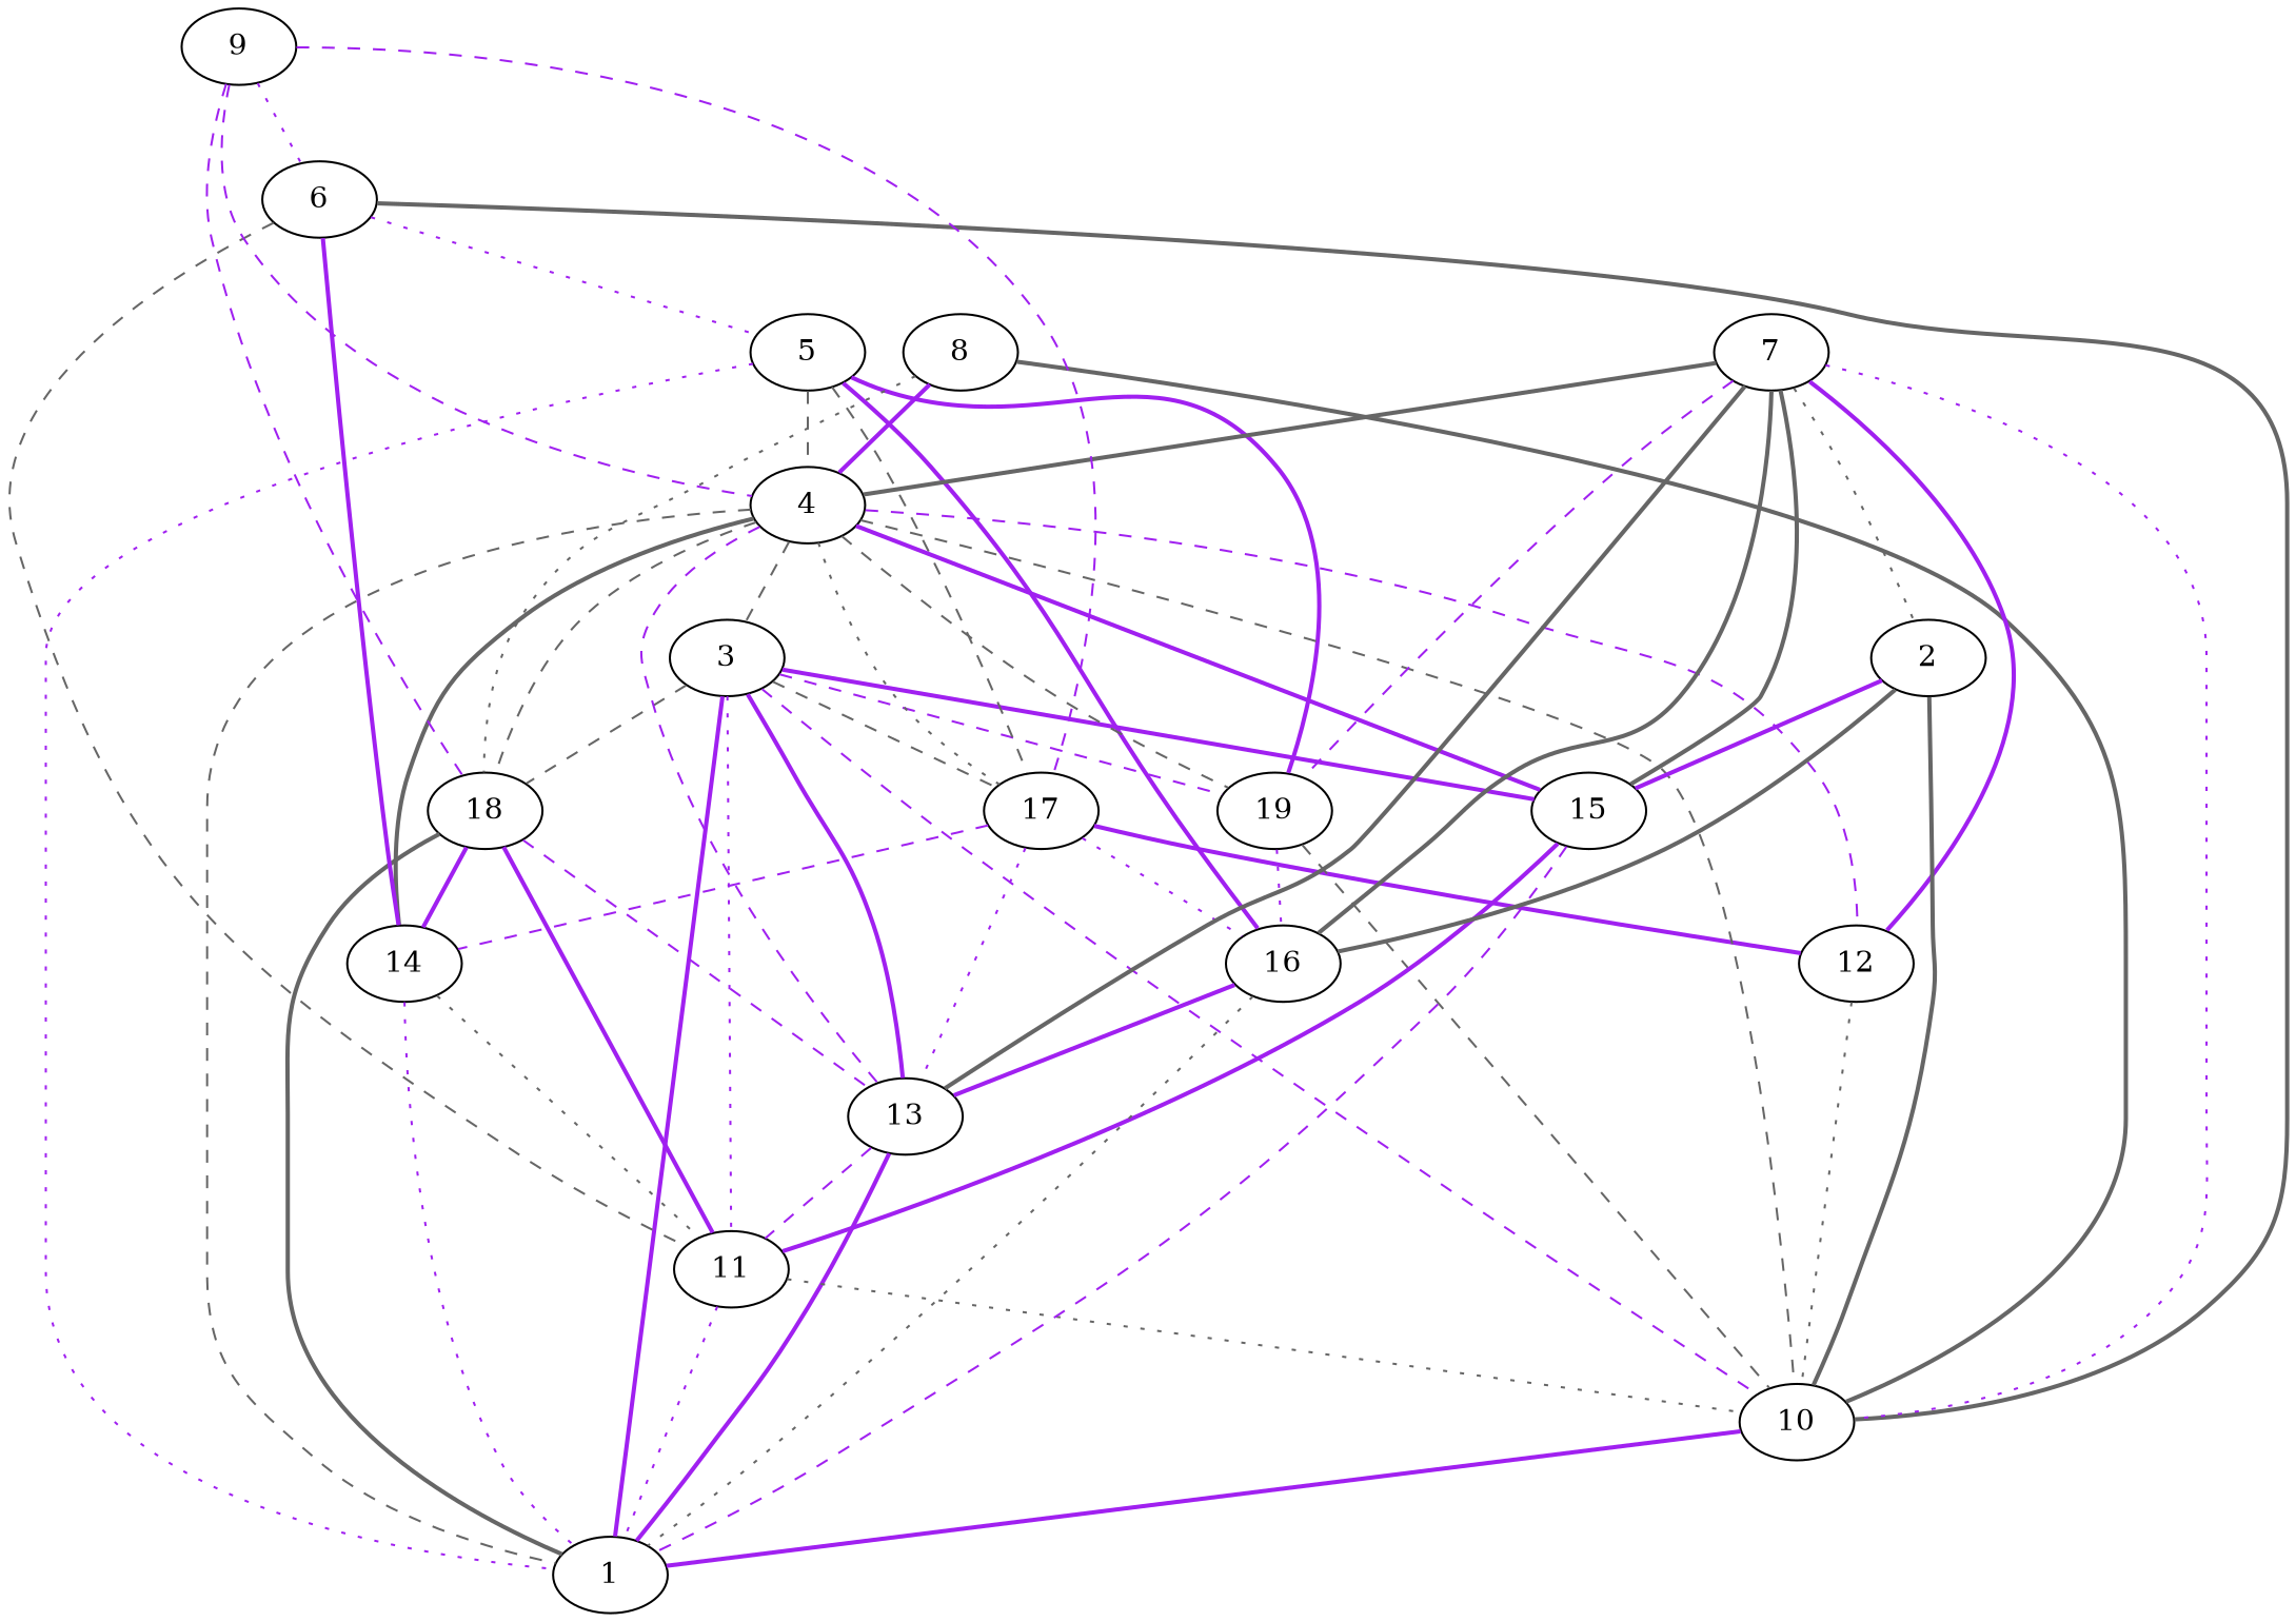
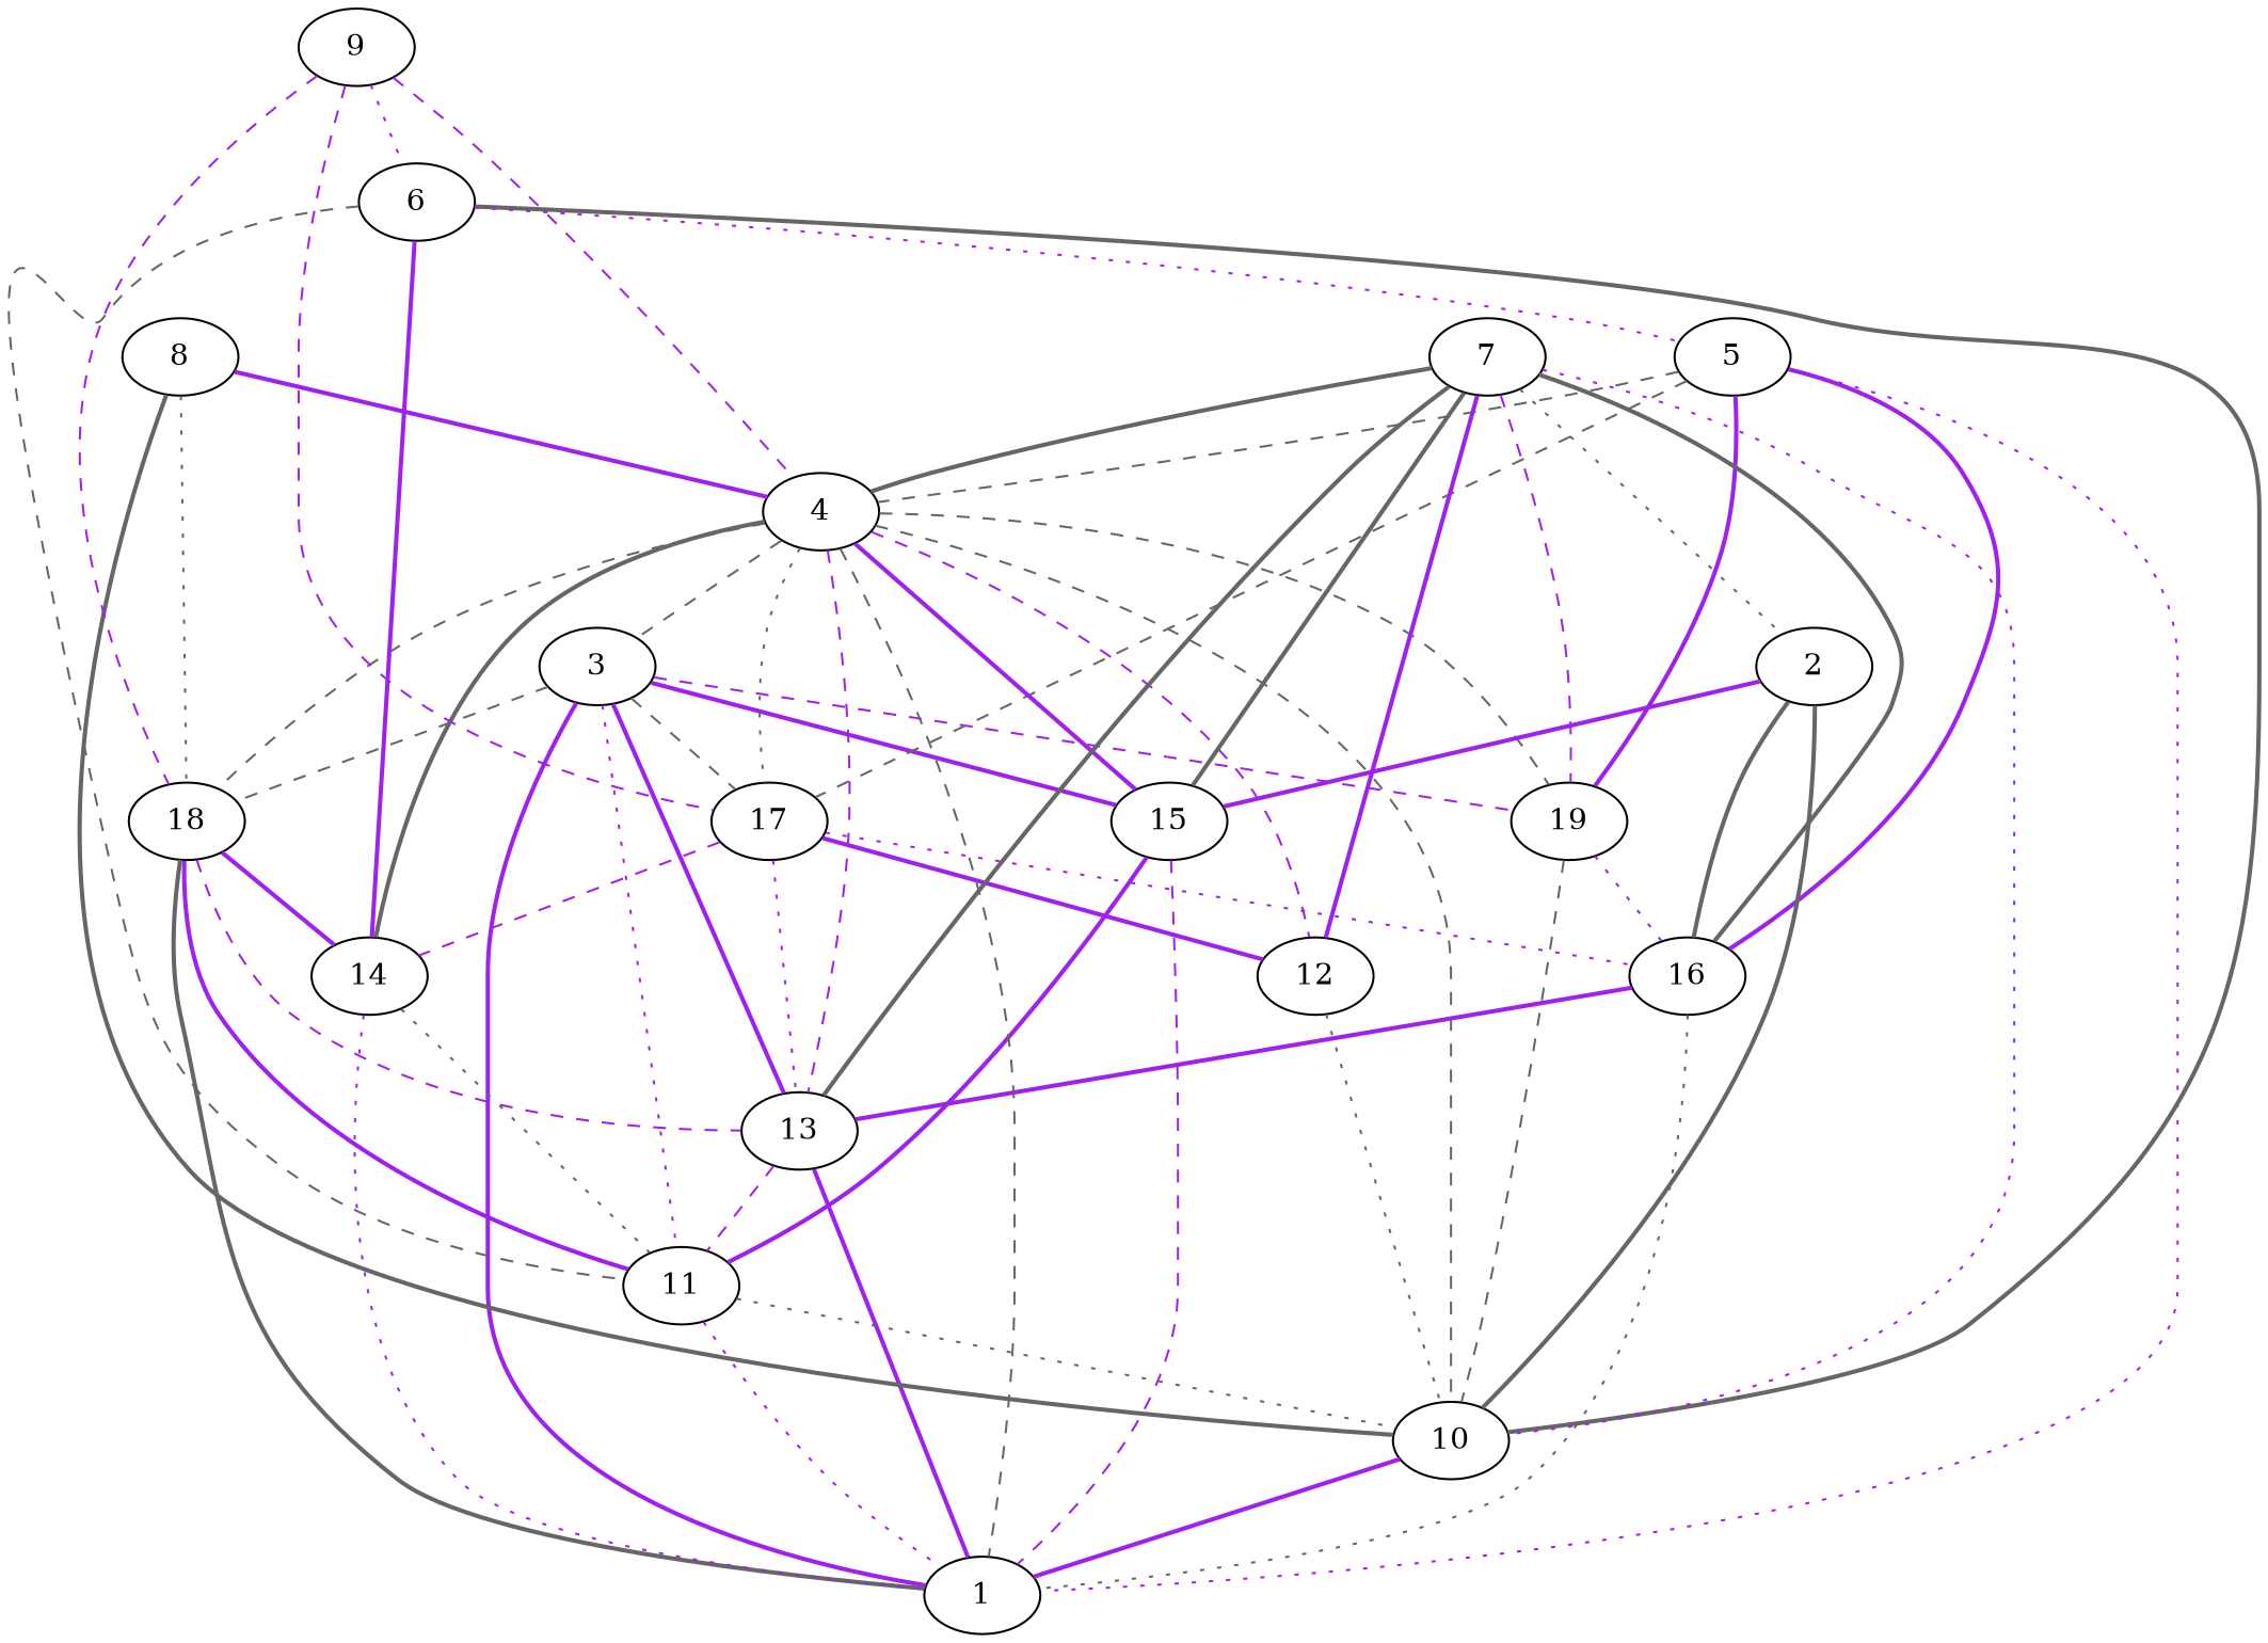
  digraph {
    edge [color=purple dir=none style=bold]
    12
    10
    3
    17
    13
    1
    19
    11
    18
    15
    16
    14
    5
    4
    6
    8
    7
    2
    9
    subgraph sub_1 {
      12
      10
      3
      17
      13
      1
      19
      11
      18
      15
      16
      14
      5
      4
      6
      8
      7
      2
      9
    }
    12 -> 10 [color=gray40 style=dotted]
    10 -> 1
-   3 -> 10 [style=dashed]
    3 -> 17 [color=gray40 style=dashed]
    3 -> 13
    3 -> 1
    3 -> 19 [style=dashed]
    3 -> 11 [style=dotted]
    3 -> 18 [color=gray40 style=dashed]
    3 -> 15
    17 -> 12
    17 -> 13 [style=dotted]
    17 -> 16 [style=dotted]
    17 -> 14 [style=dashed]
    13 -> 1
    13 -> 11 [style=dashed]
    19 -> 10 [color=gray40 style=dashed]
    19 -> 16 [style=dotted]
    11 -> 10 [color=gray40 style=dotted]
    11 -> 1 [style=dotted]
    18 -> 13 [style=dashed]
    18 -> 1 [color=gray40]
    18 -> 11
    18 -> 14
    15 -> 1 [style=dashed]
    15 -> 11
    16 -> 13
    16 -> 1 [color=gray40 style=dotted]
    14 -> 1 [style=dotted]
    14 -> 11 [color=gray40 style=dotted]
    5 -> 17 [color=gray40 style=dashed]
    5 -> 1 [style=dotted]
    5 -> 19
    5 -> 16
    5 -> 4 [color=gray40 style=dashed]
    4 -> 12 [style=dashed]
    4 -> 10 [color=gray40 style=dashed]
    4 -> 3 [color=gray40 style=dashed]
    4 -> 17 [color=gray40 style=dotted]
    4 -> 13 [style=dashed]
    4 -> 1 [color=gray40 style=dashed]
    4 -> 19 [color=gray40 style=dashed]
    4 -> 18 [color=gray40 style=dashed]
    4 -> 15
    4 -> 14 [color=gray40]
    6 -> 10 [color=gray40]
    6 -> 11 [color=gray40 style=dashed]
    6 -> 14
    6 -> 5 [style=dotted]
    8 -> 10 [color=gray40]
    8 -> 18 [color=gray40 style=dotted]
    8 -> 4
    7 -> 12
    7 -> 10 [style=dotted]
    7 -> 13 [color=gray40]
    7 -> 19 [style=dashed]
    7 -> 15 [color=gray40]
    7 -> 16 [color=gray40]
    7 -> 4 [color=gray40]
    7 -> 2 [color=gray40 style=dotted]
    2 -> 10 [color=gray40]
    2 -> 15
    2 -> 16 [color=gray40]
    9 -> 17 [style=dashed]
    9 -> 18 [style=dashed]
    9 -> 4 [style=dashed]
    9 -> 6 [style=dotted]
  }
